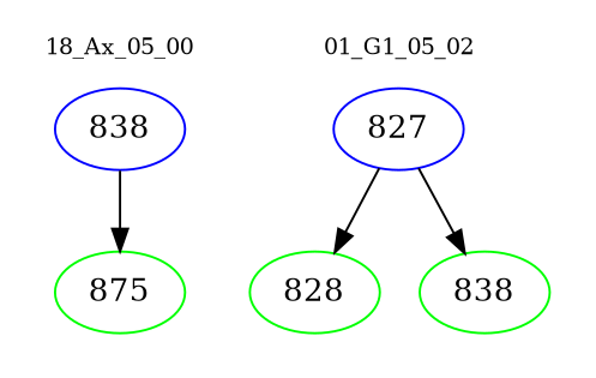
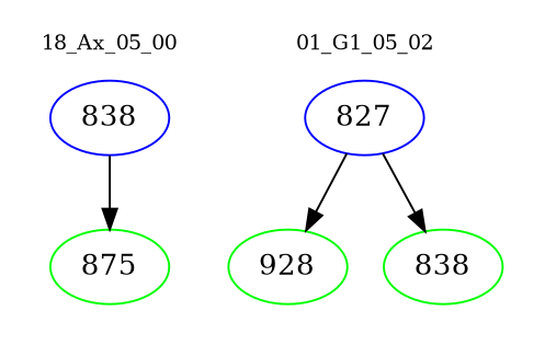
  digraph {
    node [color=green]
    edge [color=black]
    n1 [color=blue label=838]
    n2 [label=875]
    n3 [color=blue label=827]
-   n4 [label=828]
+   n4 [label=928]
    n5 [label=838]
    subgraph cluster_1 {
      color=white
      fontsize=10
      label="18_Ax_05_00"
      n1
      n2
    }
    subgraph cluster_2 {
      color=white
      fontsize=10
      label="01_G1_05_02"
      n3
      n4
      n5
    }
    n1 -> n2
    n3 -> n4
    n3 -> n5
  }
